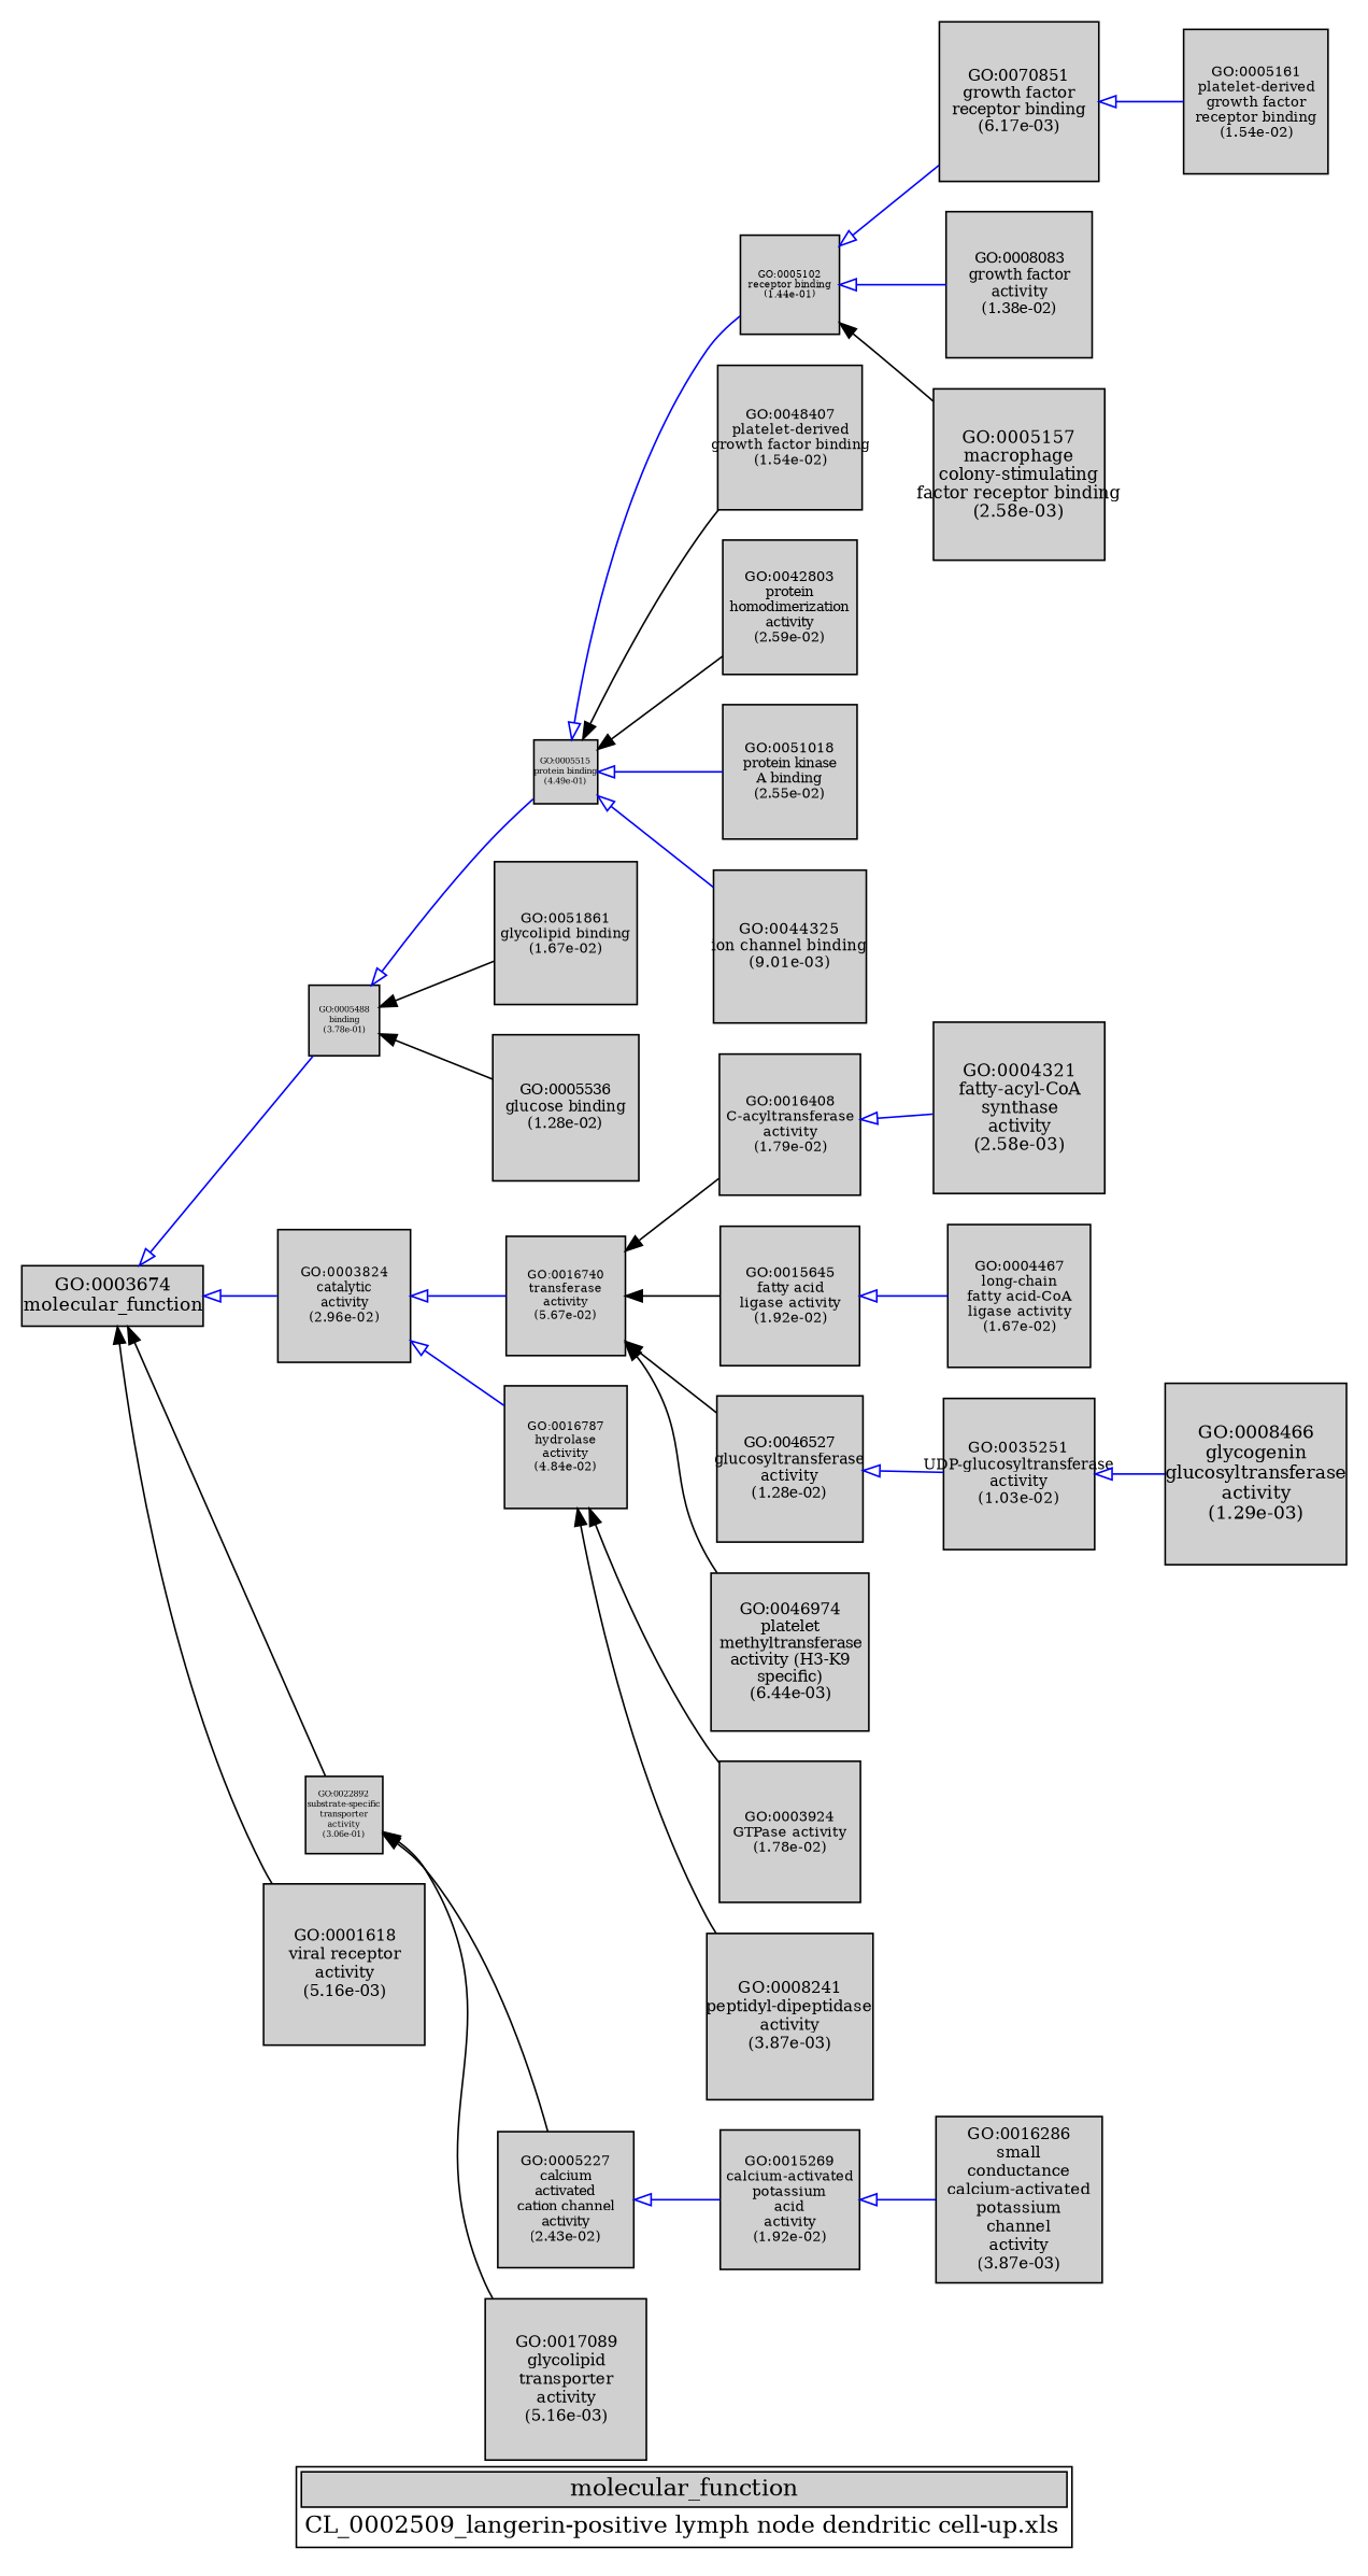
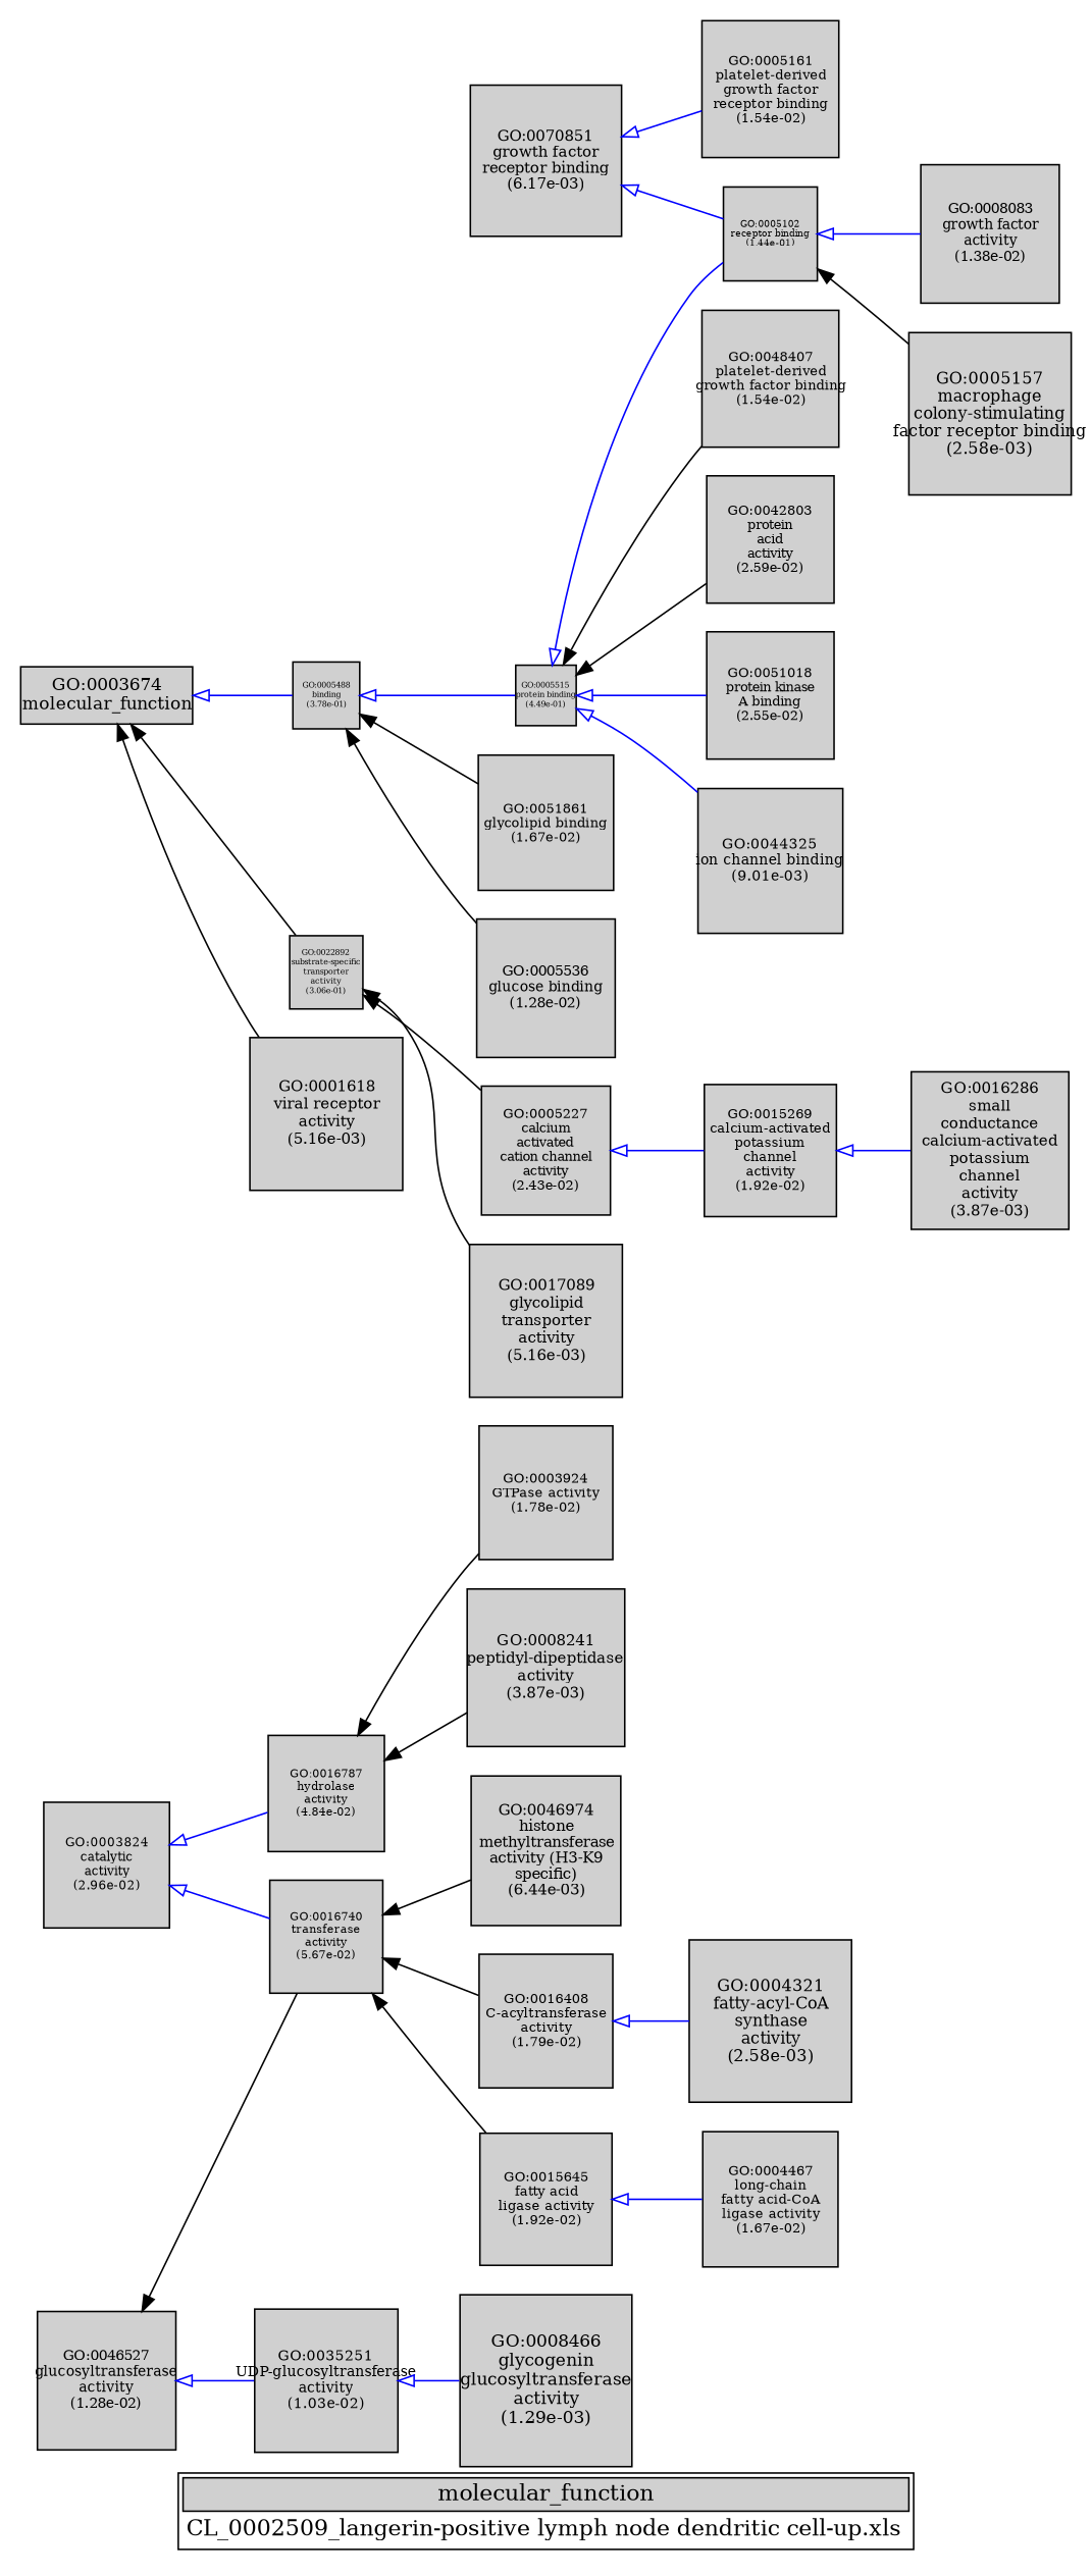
  digraph {
    bgcolor="#FFFFFF"
    fontname="DejaVu Serif"
    label=<<TABLE COLOR="black" BGCOLOR="white"><TR><TD COLSPAN="2" BGCOLOR="#D0D0D0"><FONT COLOR="black">molecular_function</FONT></TD></TR><TR><TD BORDER="0">CL_0002509_langerin-positive lymph node dendritic cell-up.xls</TD></TR></TABLE>>
    rankdir=LR
    node [color=black fillcolor="#D0D0D0" fixedsize=true fontcolor=black fontname="DejaVu Serif" fontsize=5.0 shape=box style=filled]
    edge [dir=back fontname="DejaVu Serif" weight=5.0 arrowtail=empty color=blue]
    n1 [fontsize=7.11476698465 height=0.988162081202 label=<<TABLE BORDER="0"><TR><TD>GO:0016740<BR/>transferase<BR/>activity<BR/>(5.67e-02)</TD></TR></TABLE>> width=0.988162081202]
    n2 [fontsize=8.96743711871 height=1.2454773776 label=<<TABLE BORDER="0"><TR><TD>GO:0035251<BR/>UDP-glucosyltransferase<BR/>activity<BR/>(1.03e-02)</TD></TR></TABLE>> width=1.2454773776]
    n3 [height=0.581306398573 label=<<TABLE BORDER="0"><TR><TD>GO:0005488<BR/>binding<BR/>(3.78e-01)</TD></TR></TABLE>> width=0.581306398573]
    n4 [fontsize=5.85613623459 height=0.813352254804 label=<<TABLE BORDER="0"><TR><TD>GO:0005102<BR/>receptor binding<BR/>(1.44e-01)</TD></TR></TABLE>> width=0.813352254804]
    n5 [fontsize=8.40892271225 height=1.16790593226 label=<<TABLE BORDER="0"><TR><TD>GO:0016408<BR/>C-acyltransferase<BR/>activity<BR/>(1.79e-02)</TD></TR></TABLE>> width=1.16790593226]
    n6 [fontsize=8.33764150829 height=1.15800576504 label=<<TABLE BORDER="0"><TR><TD>GO:0015645<BR/>fatty acid<BR/>ligase activity<BR/>(1.92e-02)</TD></TR></TABLE>> width=1.15800576504]
    n7 [fontsize=8.56618877506 height=1.18974844098 label=<<TABLE BORDER="0"><TR><TD>GO:0048407<BR/>platelet-derived<BR/>growth factor binding<BR/>(1.54e-02)</TD></TR></TABLE>> width=1.18974844098]
-   n8 [fontsize=8.01967660104 height=1.11384397237 label=<<TABLE BORDER="0"><TR><TD>GO:0042803<BR/>protein<BR/>homodimerization<BR/>activity<BR/>(2.59e-02)</TD></TR></TABLE>> width=1.11384397237]
+   n8 [fontsize=8.01967660104 height=1.11384397237 label=<<TABLE BORDER="0"><TR><TD>GO:0042803<BR/>protein<BR/>acid<BR/>activity<BR/>(2.59e-02)</TD></TR></TABLE>> width=1.11384397237]
    n9 [fontsize=8.08902739311 height=1.12347602682 label=<<TABLE BORDER="0"><TR><TD>GO:0005227<BR/>calcium<BR/>activated<BR/>cation channel<BR/>activity<BR/>(2.43e-02)</TD></TR></TABLE>> width=1.12347602682]
    n10 [height=0.52869197734 label=<<TABLE BORDER="0"><TR><TD>GO:0005515<BR/>protein binding<BR/>(4.49e-01)</TD></TR></TABLE>> width=0.52869197734]
    n11 [fontsize=8.48486809521 height=1.17845390211 label=<<TABLE BORDER="0"><TR><TD>GO:0051861<BR/>glycolipid binding<BR/>(1.67e-02)</TD></TR></TABLE>> width=1.17845390211]
    n12 [fontsize=9.45166176931 height=1.31273080129 label=<<TABLE BORDER="0"><TR><TD>GO:0070851<BR/>growth factor<BR/>receptor binding<BR/>(6.17e-03)</TD></TR></TABLE>> width=1.31273080129]
    n13 [fontsize=7.87264569915 height=1.09342301377 label=<<TABLE BORDER="0"><TR><TD>GO:0003824<BR/>catalytic<BR/>activity<BR/>(2.96e-02)</TD></TR></TABLE>> width=1.09342301377]
    n14 [fontsize=8.67480245708 height=1.20483367459 label=<<TABLE BORDER="0"><TR><TD>GO:0008083<BR/>growth factor<BR/>activity<BR/>(1.38e-02)</TD></TR></TABLE>> width=1.20483367459]
    n15 [fontsize=8.03415293634 height=1.11585457449 label=<<TABLE BORDER="0"><TR><TD>GO:0051018<BR/>protein kinase<BR/>A binding<BR/>(2.55e-02)</TD></TR></TABLE>> width=1.11585457449]
    n16 [fontsize=9.61624496855 height=1.33558957897 label=<<TABLE BORDER="0"><TR><TD>GO:0017089<BR/>glycolipid<BR/>transporter<BR/>activity<BR/>(5.16e-03)</TD></TR></TABLE>> width=1.33558957897]
    n17 [fontsize=9.09589191769 height=1.2633183219 label=<<TABLE BORDER="0"><TR><TD>GO:0044325<BR/>ion channel binding<BR/>(9.01e-03)</TD></TR></TABLE>> width=1.2633183219]
    n18 [fontsize=10.8 height=1.5 label=<<TABLE BORDER="0"><TR><TD>GO:0008466<BR/>glycogenin<BR/>glucosyltransferase<BR/>activity<BR/>(1.29e-03)</TD></TR></TABLE>> width=1.5]
    n19 [fontsize=8.74876892685 height=1.2151067954 label=<<TABLE BORDER="0"><TR><TD>GO:0046527<BR/>glucosyltransferase<BR/>activity<BR/>(1.28e-02)</TD></TR></TABLE>> width=1.2151067954]
    n20 [fontsize=9.87336903601 height=1.371301255 label=<<TABLE BORDER="0"><TR><TD>GO:0016286<BR/>small<BR/>conductance<BR/>calcium-activated<BR/>potassium<BR/>channel<BR/>activity<BR/>(3.87e-03)</TD></TR></TABLE>> width=1.371301255]
    n21 [fontsize=8.56618877506 height=1.18974844098 label=<<TABLE BORDER="0"><TR><TD>GO:0005161<BR/>platelet-derived<BR/>growth factor<BR/>receptor binding<BR/>(1.54e-02)</TD></TR></TABLE>> width=1.18974844098]
    n22 [height=0.638925963113 label=<<TABLE BORDER="0"><TR><TD>GO:0022892<BR/>substrate-specific<BR/>transporter<BR/>activity<BR/>(3.06e-01)</TD></TR></TABLE>> width=0.638925963113]
    n23 [fontsize=8.41675077016 height=1.16899316252 label=<<TABLE BORDER="0"><TR><TD>GO:0003924<BR/>GTPase activity<BR/>(1.78e-02)</TD></TR></TABLE>> width=1.16899316252]
    n24 [fontsize=9.87336903601 height=1.371301255 label=<<TABLE BORDER="0"><TR><TD>GO:0008241<BR/>peptidyl-dipeptidase<BR/>activity<BR/>(3.87e-03)</TD></TR></TABLE>> width=1.371301255]
    n25 [fontsize=7.30678030957 height=1.01483059855 label=<<TABLE BORDER="0"><TR><TD>GO:0016787<BR/>hydrolase<BR/>activity<BR/>(4.84e-02)</TD></TR></TABLE>> width=1.01483059855]
    n26 [fontsize=8.74876892685 height=1.2151067954 label=<<TABLE BORDER="0"><TR><TD>GO:0005536<BR/>glucose binding<BR/>(1.28e-02)</TD></TR></TABLE>> width=1.2151067954]
    n27 [fontsize=10.2250058721 height=1.42013970446 label=<<TABLE BORDER="0"><TR><TD>GO:0004321<BR/>fatty-acyl-CoA<BR/>synthase<BR/>activity<BR/>(2.58e-03)</TD></TR></TABLE>> width=1.42013970446]
    n28 [fontsize=9.61624496855 height=1.33558957897 label=<<TABLE BORDER="0"><TR><TD>GO:0001618<BR/>viral receptor<BR/>activity<BR/>(5.16e-03)</TD></TR></TABLE>> width=1.33558957897]
    n29 [fontsize=10.2250058721 height=1.42013970446 label=<<TABLE BORDER="0"><TR><TD>GO:0005157<BR/>macrophage<BR/>colony-stimulating<BR/>factor receptor binding<BR/>(2.58e-03)</TD></TR></TABLE>> width=1.42013970446]
    n30 [fontsize=10.8 label=<<TABLE BORDER="0"><TR><TD>GO:0003674<BR/>molecular_function</TD></TR></TABLE>> width=1.5]
-   n31 [fontsize=8.33764150829 height=1.15800576504 label=<<TABLE BORDER="0"><TR><TD>GO:0015269<BR/>calcium-activated<BR/>potassium<BR/>acid<BR/>activity<BR/>(1.92e-02)</TD></TR></TABLE>> width=1.15800576504]
-   n32 [fontsize=9.41209512869 height=1.30723543454 label=<<TABLE BORDER="0"><TR><TD>GO:0046974<BR/>platelet<BR/>methyltransferase<BR/>activity (H3-K9<BR/>specific)<BR/>(6.44e-03)</TD></TR></TABLE>> width=1.30723543454]
+   n31 [fontsize=8.33764150829 height=1.15800576504 label=<<TABLE BORDER="0"><TR><TD>GO:0015269<BR/>calcium-activated<BR/>potassium<BR/>channel<BR/>activity<BR/>(1.92e-02)</TD></TR></TABLE>> width=1.15800576504]
+   n32 [fontsize=9.41209512869 height=1.30723543454 label=<<TABLE BORDER="0"><TR><TD>GO:0046974<BR/>histone<BR/>methyltransferase<BR/>activity (H3-K9<BR/>specific)<BR/>(6.44e-03)</TD></TR></TABLE>> width=1.30723543454]
    n33 [fontsize=8.48486809521 height=1.17845390211 label=<<TABLE BORDER="0"><TR><TD>GO:0004467<BR/>long-chain<BR/>fatty acid-CoA<BR/>ligase activity<BR/>(1.67e-02)</TD></TR></TABLE>> width=1.17845390211]
    subgraph sub_1 {
      n1
      n2
      n3
      n4
      n5
      n6
      n7
      n8
      n9
      n10
      n11
      n12
      n13
      n14
      n15
      n16
      n17
      n18
      n19
      n20
      n21
      n22
      n23
      n24
      n25
      n26
      n27
      n28
      n29
      n30
      n31
      n32
      n33
    }
    subgraph sub_2 {
      n7
      n8
      n11
      n16
      n22
      n23
      n24
      n26
      n28
      n29
      n32
      subgraph sub_3 {
        subgraph sub_4 {
        }
        subgraph sub_5 {
        }
      }
      subgraph sub_6 {
      }
      subgraph sub_7 {
        n1
        n2
        n3
        n4
        n5
        n6
        n9
        n10
        n12
        n13
        n14
        n15
        n17
        n18
        n19
        n20
        n21
        n25
        n27
        n30
        n31
        n33
      }
    }
    n1 -> n5 [weight=1 arrowtail="" color=""]
    n1 -> n6 [weight=1 arrowtail="" color=""]
-   n1 -> n19 [weight=1 arrowtail="" color=""]
+   n19 -> n1 [weight=1 arrowtail="" color=""]
    n1 -> n32 [weight=1 arrowtail="" color=""]
    n2 -> n18
    n3 -> n10
    n3 -> n11 [weight=1 arrowtail="" color=""]
    n3 -> n26 [weight=1 arrowtail="" color=""]
-   n4 -> n12
+   n12 -> n4
    n4 -> n14
    n4 -> n29 [weight=1 arrowtail="" color=""]
    n5 -> n27
    n6 -> n33
    n9 -> n31
    n10 -> n4
    n10 -> n7 [weight=1 arrowtail="" color=""]
    n10 -> n8 [weight=1 arrowtail="" color=""]
    n10 -> n15
    n10 -> n17
    n12 -> n21
    n13 -> n1
    n13 -> n25
    n19 -> n2
    n22 -> n9 [weight=1 arrowtail="" color=""]
    n22 -> n16 [weight=1 arrowtail="" color=""]
    n25 -> n23 [weight=1 arrowtail="" color=""]
    n25 -> n24 [weight=1 arrowtail="" color=""]
    n30 -> n3
-   n30 -> n13
    n30 -> n22 [weight=1 arrowtail="" color=""]
    n30 -> n28 [weight=1 arrowtail="" color=""]
    n31 -> n20
  }
